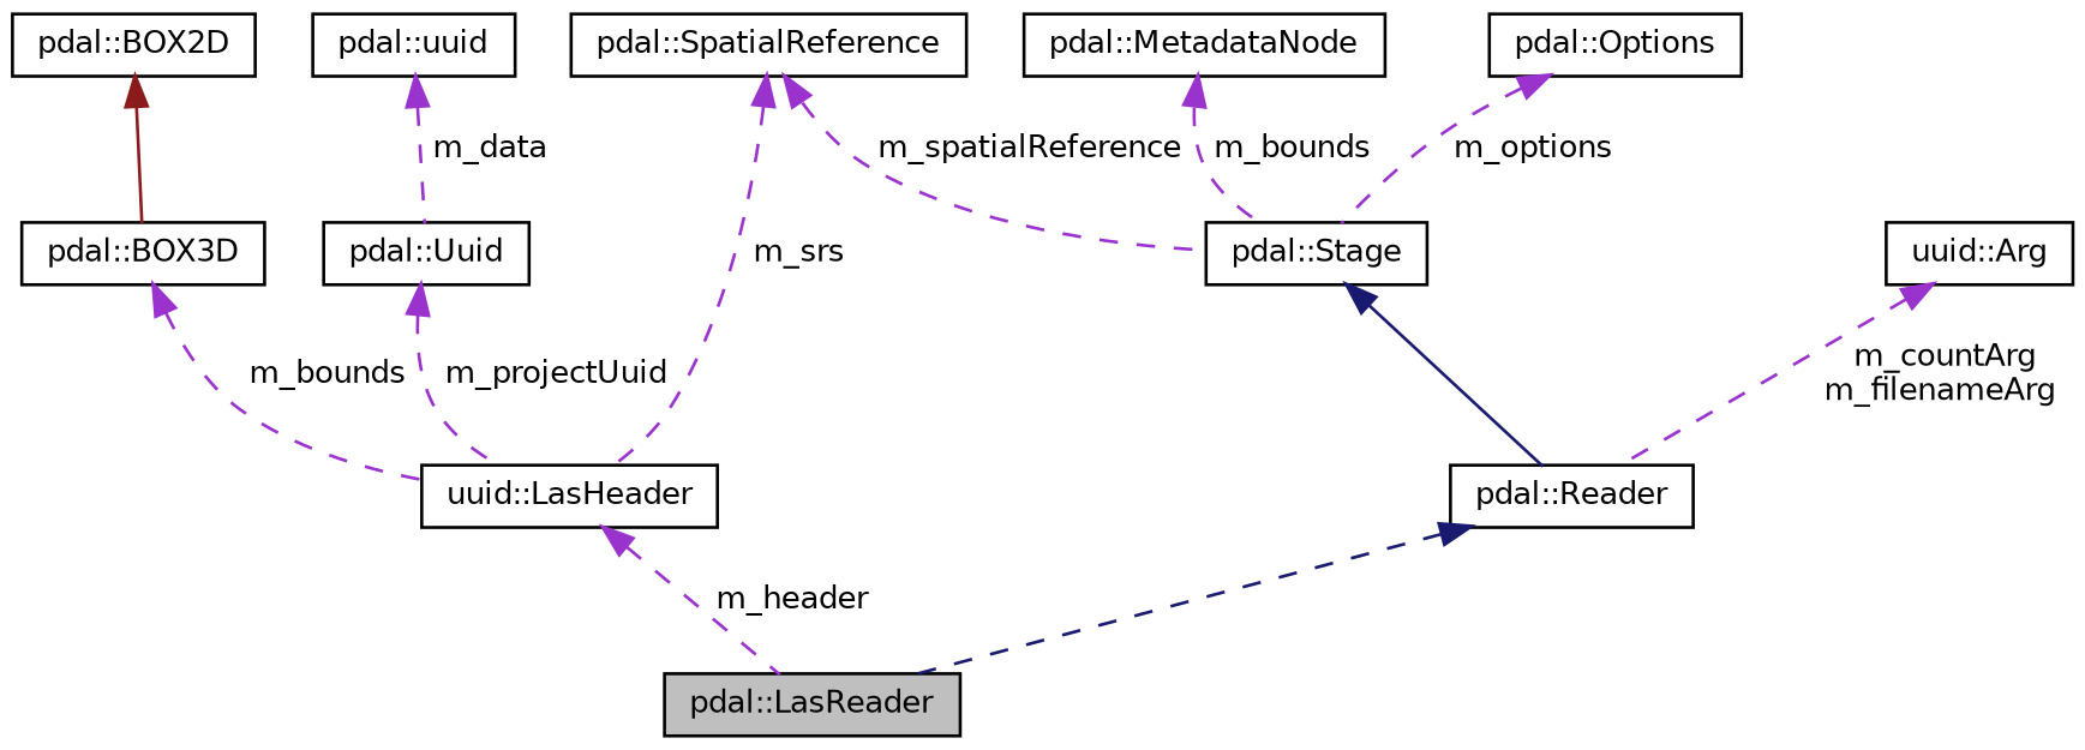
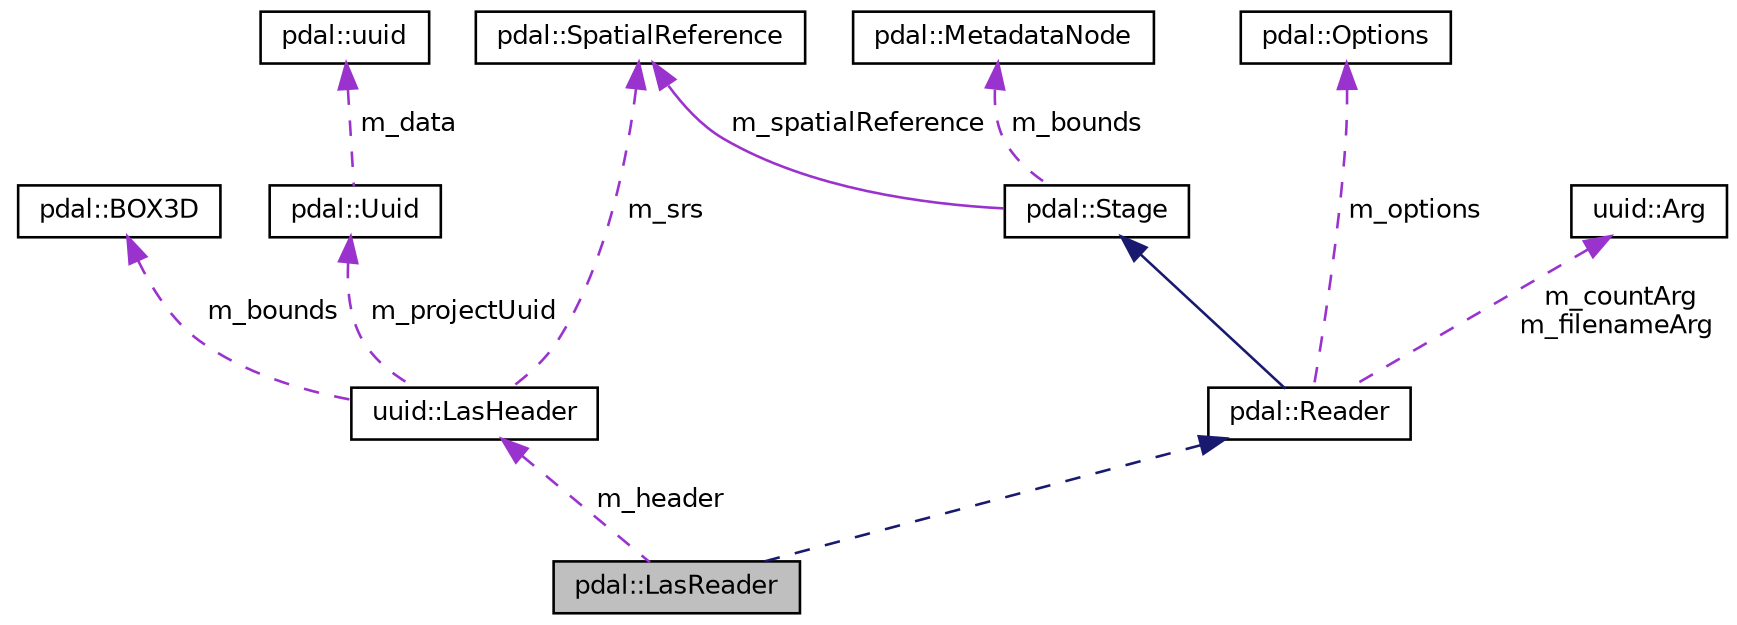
  digraph {
    node [color=black fillcolor=white fontname=Helvetica fontsize=10 shape=record style=filled]
    edge [color=darkorchid3 dir=back fontname=Helvetica fontsize=10 labelfontname=Helvetica labelfontsize=10 style=dashed]
    n1 [fillcolor=grey75 fontcolor=black height=0.2 label="pdal::LasReader" width=0.4]
    n2 [height=0.2 label="pdal::Reader" width=0.4]
    n3 [height=0.2 label="pdal::Stage" width=0.4]
    n4 [height=0.2 label="pdal::MetadataNode" width=0.4]
    n5 [height=0.2 label="pdal::SpatialReference" width=0.4]
    n6 [height=0.2 label="uuid::LasHeader" width=0.4]
    n7 [height=0.2 label="pdal::Options" width=0.4]
    n8 [height=0.2 label="uuid::Arg" width=0.4]
    n9 [height=0.2 label="pdal::Uuid" width=0.4]
    n10 [height=0.2 label="pdal::uuid" width=0.4]
    n11 [height=0.2 label="pdal::BOX3D" width=0.4]
-   n12 [height=0.2 label="pdal::BOX2D" width=0.4]
    n2 -> n1 [color=midnightblue]
    n3 -> n2 [color=midnightblue style=solid]
    n4 -> n3 [label=" m_bounds"]
-   n5 -> n3 [label=" m_spatialReference"]
+   n5 -> n3 [label=" m_spatialReference" style=solid]
    n5 -> n6 [label=" m_srs"]
    n6 -> n1 [label=" m_header"]
-   n7 -> n3 [label=" m_options"]
+   n7 -> n2 [label=" m_options"]
    n8 -> n2 [label=" m_countArg\nm_filenameArg"]
    n9 -> n6 [label=" m_projectUuid"]
    n10 -> n9 [label=" m_data"]
    n11 -> n6 [label=" m_bounds"]
-   n12 -> n11 [color=firebrick4 style=solid]
  }
